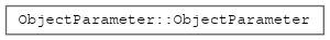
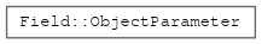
  digraph {
    rankdir=LR
-   n1 [color=grey40 fillcolor=white fontname=FreeMono fontsize=10 height=0.2 label="ObjectParameter::ObjectParameter" shape=box style=filled width=0.4]
+   n1 [color=grey40 fillcolor=white fontname=FreeMono fontsize=10 height=0.2 label="Field::ObjectParameter" shape=box style=filled width=0.4]
  }
